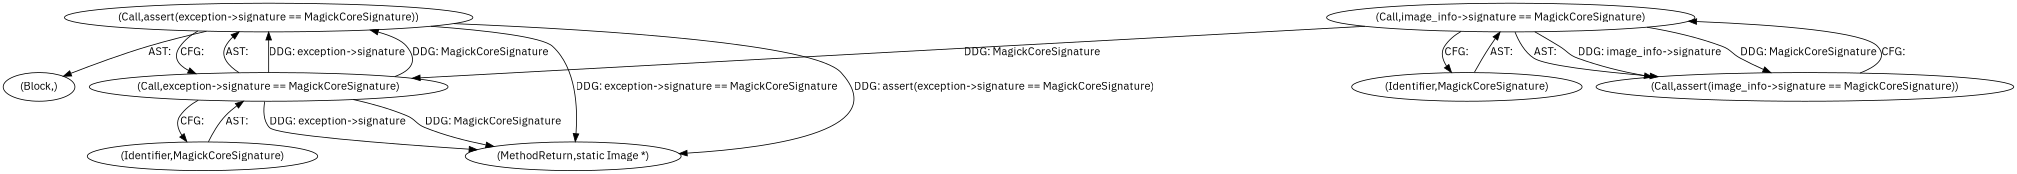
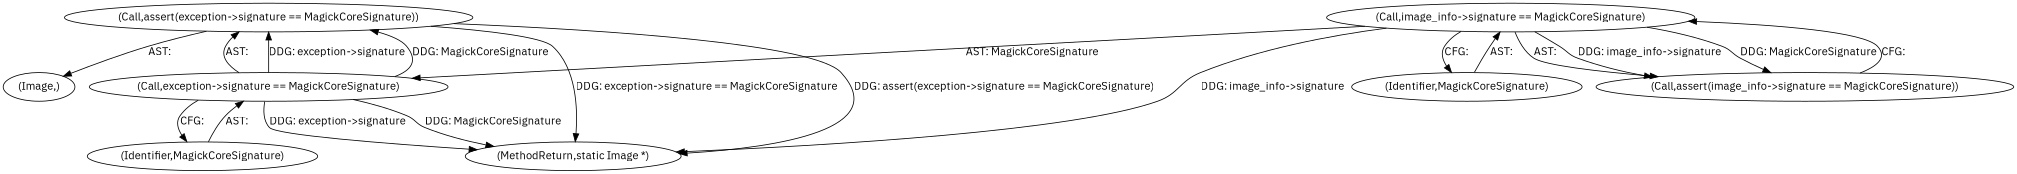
  digraph {
    fontname="IBM Plex Sans"
    node [fontname="IBM Plex Sans"]
    edge [fontname="IBM Plex Sans"]
    n1 [label="(Call,assert(exception->signature == MagickCoreSignature))"]
    n2 [label="(Call,exception->signature == MagickCoreSignature)"]
-   n3 [label="(Block,)"]
+   n3 [label="(Image,)"]
    n4 [label="(MethodReturn,static Image *)"]
    n5 [label="(Identifier,MagickCoreSignature)"]
    n6 [label="(Call,image_info->signature == MagickCoreSignature)"]
    n7 [label="(Identifier,MagickCoreSignature)"]
    n8 [label="(Call,assert(image_info->signature == MagickCoreSignature))"]
-   n1 -> n2 [label="CFG: "]
    n1 -> n3 [label="AST: "]
    n1 -> n4 [label="DDG: exception->signature == MagickCoreSignature"]
    n1 -> n4 [label="DDG: assert(exception->signature == MagickCoreSignature)"]
    n2 -> n1 [label="AST: "]
    n2 -> n1 [label="DDG: exception->signature"]
    n2 -> n1 [label="DDG: MagickCoreSignature"]
    n2 -> n4 [label="DDG: exception->signature"]
    n2 -> n4 [label="DDG: MagickCoreSignature"]
    n2 -> n5 [label="CFG: "]
    n5 -> n2 [label="AST: "]
-   n6 -> n2 [label="DDG: MagickCoreSignature"]
+   n6 -> n2 [label="AST: MagickCoreSignature"]
+   n6 -> n4 [label="DDG: image_info->signature"]
    n6 -> n7 [label="CFG: "]
    n6 -> n8 [label="AST: "]
    n6 -> n8 [label="DDG: image_info->signature"]
    n6 -> n8 [label="DDG: MagickCoreSignature"]
    n7 -> n6 [label="AST: "]
    n8 -> n6 [label="CFG: "]
  }
